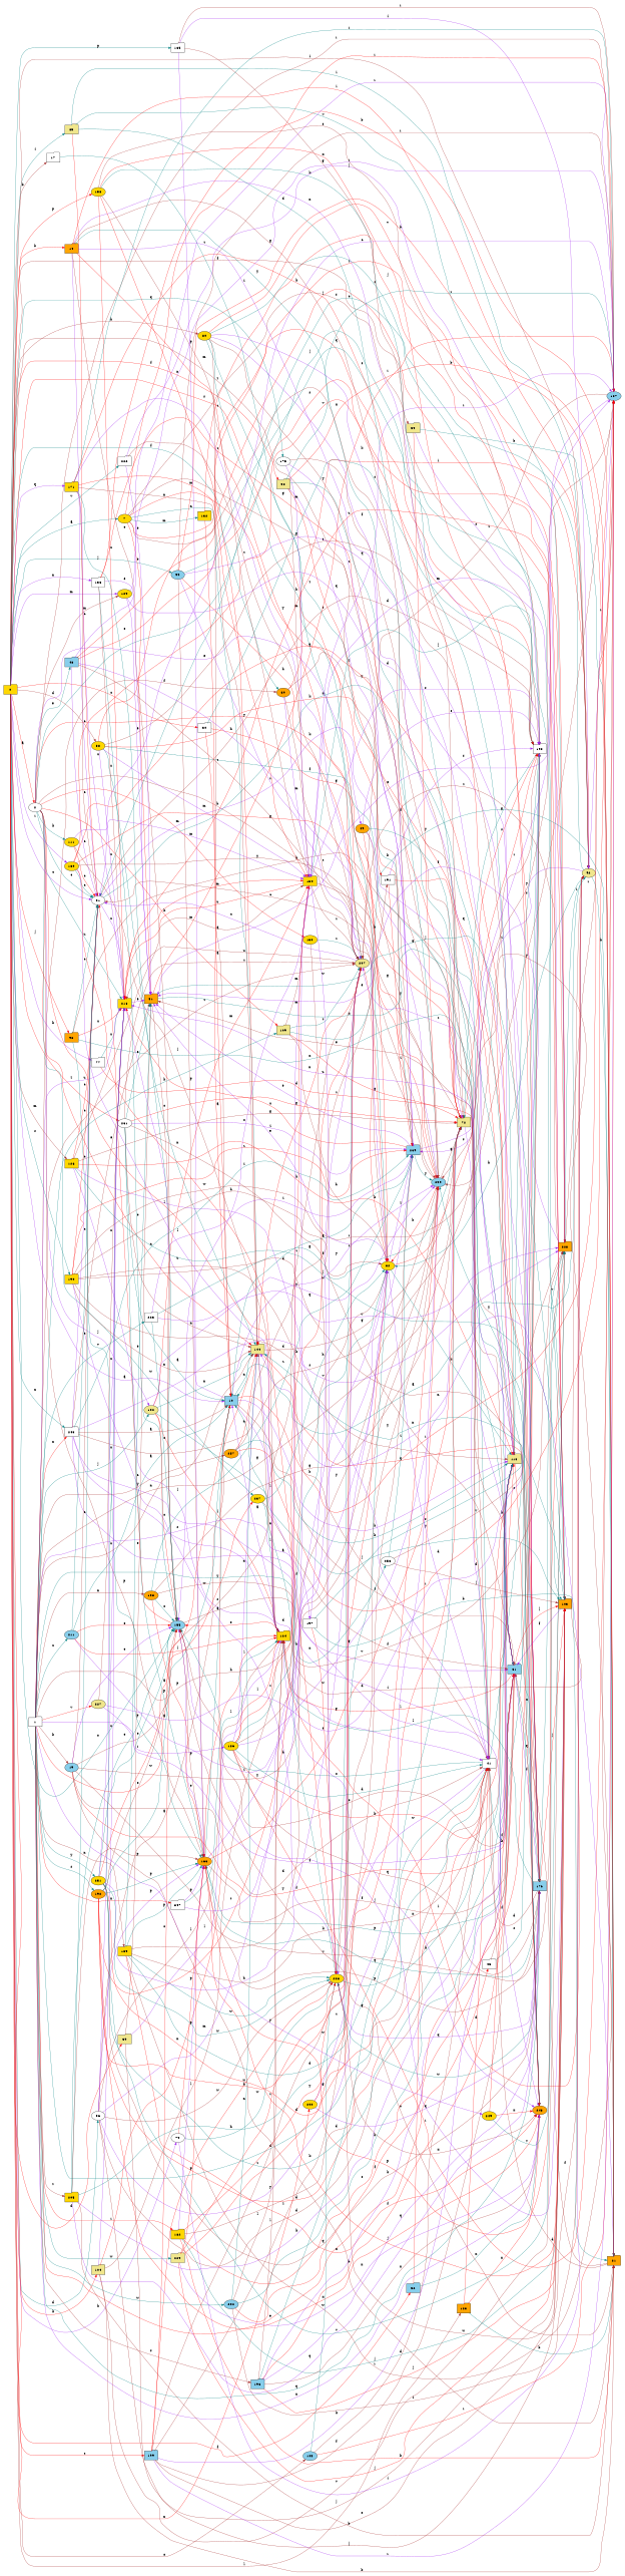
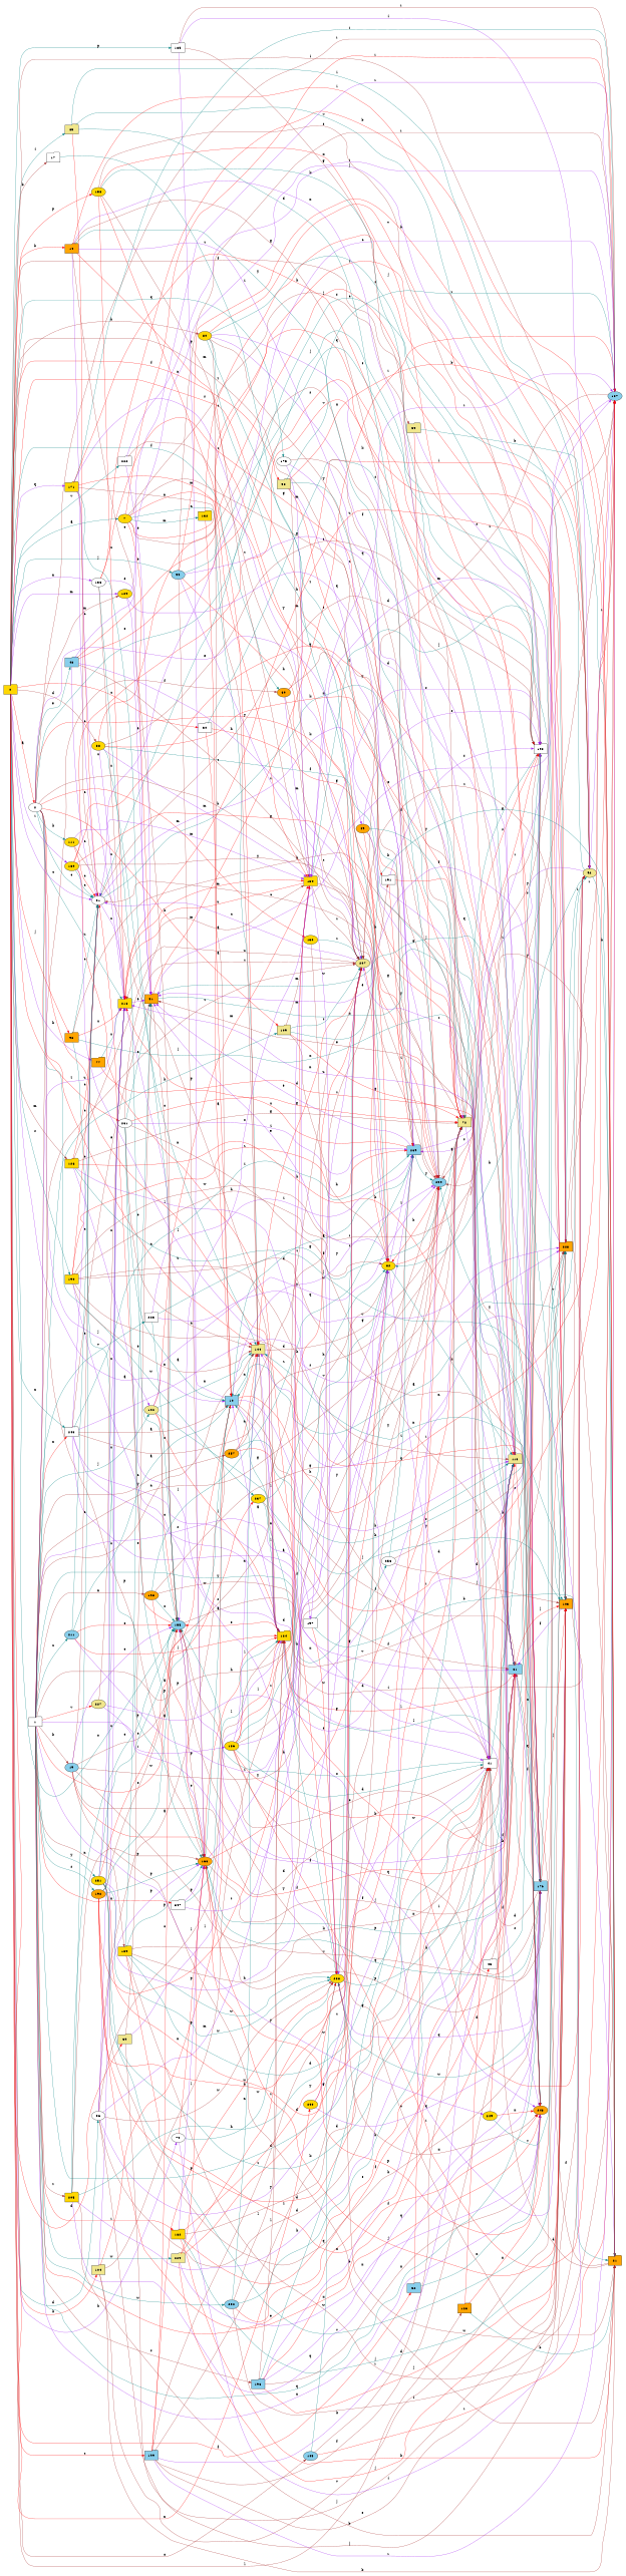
  strict digraph {
    rankdir=LR
    node [fillcolor=gold shape=folder style=filled]
    edge [color=brown]
    2 [fillcolor=white shape=ellipse]
    0
    7 [shape=ellipse]
    10 [fillcolor=skyblue]
    14 [fillcolor=orange]
    17 [fillcolor=white]
    30 [fillcolor=white]
    31 [fillcolor=white shape=ellipse]
    36 [fillcolor=white shape=ellipse]
    38 [shape=ellipse]
    39 [fillcolor=khaki]
    52 [fillcolor=skyblue]
    58 [fillcolor=khaki]
    59 [fillcolor=khaki]
    60 [fillcolor=orange shape=ellipse]
-   77 [fillcolor=white]
+   77 [fillcolor=orange]
    79 [fillcolor=white shape=ellipse]
    80 [shape=ellipse]
    85 [fillcolor=khaki]
    92 [fillcolor=khaki shape=ellipse]
    98 [fillcolor=orange]
    99 [fillcolor=skyblue shape=ellipse]
    104 [fillcolor=khaki]
    123 [fillcolor=orange]
    126
    129 [shape=ellipse]
-   136 [fillcolor=white]
+   136 [fillcolor=white shape=ellipse]
    145 [fillcolor=skyblue shape=ellipse]
    155 [fillcolor=skyblue shape=ellipse]
    158 [shape=ellipse]
    165 [fillcolor=white]
    171
    175 [fillcolor=white shape=ellipse]
    180 [shape=ellipse]
    190
    191 [fillcolor=white]
    199 [fillcolor=skyblue]
    222 [fillcolor=white]
    240 [shape=ellipse]
    243 [fillcolor=white]
    261 [fillcolor=white shape=ellipse]
    269 [fillcolor=skyblue]
    102 [fillcolor=khaki shape=ellipse]
    109 [fillcolor=khaki]
    144 [fillcolor=khaki]
    218
    237 [shape=ellipse]
    48 [fillcolor=skyblue]
    49 [fillcolor=orange shape=ellipse]
    82 [shape=ellipse]
    103 [fillcolor=orange]
    111 [shape=ellipse]
    124
    130 [shape=ellipse]
    166 [fillcolor=orange shape=ellipse]
    187 [fillcolor=skyblue shape=ellipse]
    259 [fillcolor=skyblue shape=ellipse]
    72 [fillcolor=khaki]
    176 [fillcolor=skyblue]
    248 [fillcolor=orange shape=ellipse]
    51 [fillcolor=orange]
    132
    198 [fillcolor=white]
    41 [fillcolor=white]
    61 [fillcolor=skyblue]
    113 [fillcolor=khaki]
    207 [fillcolor=khaki shape=ellipse]
    134
    238 [shape=ellipse]
    21 [fillcolor=orange]
    228 [fillcolor=orange]
    1 [fillcolor=white]
    19 [fillcolor=skyblue shape=ellipse]
    45 [fillcolor=white]
    138 [fillcolor=orange shape=ellipse]
    139
    182
    186 [shape=ellipse]
    192 [fillcolor=orange shape=ellipse]
    196 [fillcolor=skyblue]
    197 [fillcolor=white]
    205
    211 [fillcolor=skyblue shape=ellipse]
    223 [fillcolor=white]
    227 [fillcolor=khaki shape=ellipse]
    229 [fillcolor=khaki]
    232 [fillcolor=skyblue shape=ellipse]
    n88 [fillcolor=white label=847]
    249 [shape=ellipse]
    251 [shape=ellipse]
    256 [fillcolor=white shape=ellipse]
    257 [fillcolor=orange shape=ellipse]
    2 -> 31 [color=teal label=c]
    2 -> 129 [label=m]
    2 -> 102 [color=purple label=j]
    2 -> 109 [color=red label=k]
    2 -> 144 [color=red label=n]
    2 -> 218 [color=teal label=u]
    2 -> 237 [color=teal label=w]
    2 -> 48 [color=teal label=e]
    2 -> 49 [color=purple label=e]
    2 -> 82 [label=h]
    2 -> 103 [color=teal label=j]
    2 -> 111 [color=teal label=k]
    2 -> 124 [color=red label=l]
    2 -> 130 [color=red label=m]
    2 -> 166 [label=p]
    2 -> 187 [label=r]
    2 -> 259 [color=red label=y]
    0 -> 2 [color=red label=a]
    0 -> 7 [color=teal label=a]
    0 -> 10 [color=purple label=a]
    0 -> 14 [color=red label=b]
    0 -> 17 [label=b]
    0 -> 30 [color=red label=c]
    0 -> 31 [color=purple label=c]
    0 -> 36 [color=teal label=d]
    0 -> 38 [label=d]
    0 -> 39 [color=red label=d]
    0 -> 52 [color=red label=f]
    0 -> 58 [color=red label=f]
    0 -> 59 [label=f]
    0 -> 60 [color=teal label=f]
    0 -> 77 [color=purple label=h]
    0 -> 79 [color=purple label=h]
    0 -> 80 [label=h]
    0 -> 85 [color=teal label=i]
    0 -> 92 [label=i]
    0 -> 98 [color=red label=j]
    0 -> 99 [color=teal label=j]
    0 -> 104 [color=red label=k]
    0 -> 123 [label=l]
    0 -> 126 [label=m]
    0 -> 129 [color=purple label=m]
    0 -> 136 [color=purple label=n]
    0 -> 145 [label=o]
    0 -> 155 [color=teal label=o]
    0 -> 158 [color=red label=p]
    0 -> 165 [color=teal label=p]
    0 -> 171 [color=purple label=q]
    0 -> 175 [color=teal label=q]
    0 -> 180 [color=purple label=r]
    0 -> 190 [color=teal label=s]
    0 -> 191 [color=red label=s]
    0 -> 199 [color=red label=t]
    0 -> 222 [color=teal label=v]
    0 -> 240 [color=red label=x]
    0 -> 243 [color=teal label=x]
    0 -> 261 [color=red label=z]
    0 -> 269 [label=z]
    7 -> 144 [color=teal label=n]
    7 -> 187 [color=red label=r]
    7 -> 259 [color=red label=y]
    7 -> 72 [label=g]
    7 -> 176 [color=red label=q]
    7 -> 248 [label=x]
    7 -> 51 [color=red label=e]
    7 -> 132 [color=teal label=m]
    7 -> 198 [label=s]
    10 -> 144 [color=teal label=n]
    10 -> 218 [color=purple label=u]
    10 -> 187 [color=red label=r]
    10 -> 259 [color=purple label=y]
    10 -> 41 [color=purple label=d]
    10 -> 61 [label=f]
    10 -> 113 [color=purple label=k]
    14 -> 31 [color=purple label=c]
    14 -> 92 [color=red label=i]
    14 -> 155 [label=o]
    14 -> 269 [color=purple label=z]
    14 -> 259 [color=teal label=y]
    14 -> 72 [label=g]
    14 -> 248 [color=purple label=x]
    14 -> 207 [color=red label=t]
    17 -> 207 [color=teal label=t]
    30 -> 10 [color=red label=a]
    30 -> 72 [color=red label=g]
    30 -> 198 [color=teal label=s]
    31 -> 218 [color=purple label=u]
    31 -> 248 [color=teal label=x]
    31 -> 198 [label=s]
    31 -> 113 [color=purple label=k]
    36 -> 10 [label=a]
    36 -> 218 [color=purple label=u]
    36 -> 103 [label=j]
    36 -> 124 [label=l]
    36 -> 166 [color=purple label=p]
    36 -> 259 [color=purple label=y]
    36 -> 41 [label=d]
    36 -> 134 [color=purple label=m]
    36 -> 238 [label=w]
    38 -> 92 [color=red label=i]
    38 -> 144 [color=teal label=n]
    38 -> 218 [color=purple label=u]
    38 -> 198 [label=s]
    38 -> 61 [color=teal label=f]
    38 -> 113 [color=red label=k]
    38 -> 134 [color=purple label=m]
    39 -> 103 [label=j]
    39 -> 124 [color=purple label=l]
    39 -> 51 [label=e]
    52 -> 259 [color=red label=y]
    52 -> 248 [color=teal label=x]
    58 -> 269 [color=red label=z]
    58 -> 187 [color=teal label=r]
    58 -> 259 [color=purple label=y]
    58 -> 41 [color=teal label=d]
    58 -> 134 [label=m]
    58 -> 21 [color=red label=b]
    59 -> 259 [color=red label=y]
    59 -> 198 [color=purple label=s]
    59 -> 21 [color=teal label=b]
    60 -> 92 [color=red label=i]
    60 -> 61 [label=f]
    60 -> 207 [label=t]
    60 -> 134 [color=purple label=m]
    77 -> 218 [color=teal label=u]
    77 -> 41 [color=red label=d]
    79 -> 92 [color=purple label=i]
    79 -> 166 [color=red label=p]
    79 -> 238 [color=teal label=w]
    80 -> 10 [label=a]
    80 -> 269 [color=teal label=z]
    80 -> 82 [color=teal label=h]
    80 -> 259 [label=y]
    80 -> 198 [color=teal label=s]
    80 -> 61 [color=purple label=f]
    80 -> 113 [color=purple label=k]
    80 -> 228 [color=red label=v]
    85 -> 31 [color=red label=c]
    85 -> 92 [color=teal label=i]
    85 -> 41 [color=teal label=d]
    85 -> 228 [color=teal label=v]
    92 -> 10 [color=teal label=a]
    92 -> 31 [color=teal label=c]
    92 -> 269 [color=purple label=z]
    92 -> 82 [color=teal label=h]
    92 -> 187 [color=purple label=r]
    92 -> 238 [label=w]
    92 -> 21 [color=teal label=b]
    98 -> 31 [color=teal label=c]
    98 -> 218 [color=red label=u]
    98 -> 166 [color=teal label=p]
    98 -> 248 [color=teal label=x]
    98 -> 113 [label=k]
    99 -> 82 [color=red label=h]
    99 -> 166 [label=p]
    99 -> 187 [label=r]
    99 -> 176 [color=purple label=q]
    99 -> 198 [color=teal label=s]
    99 -> 207 [color=purple label=t]
    99 -> 21 [color=red label=b]
    104 -> 144 [color=red label=n]
    104 -> 218 [color=purple label=u]
    104 -> 124 [label=l]
    104 -> 21 [label=b]
    104 -> 228 [label=v]
    123 -> 248 [color=red label=x]
    123 -> 41 [color=red label=d]
    123 -> 21 [color=teal label=b]
    126 -> 31 [color=red label=c]
    126 -> 103 [color=teal label=j]
    126 -> 124 [color=purple label=l]
    126 -> 72 [label=g]
    126 -> 41 [color=purple label=d]
    126 -> 113 [color=red label=k]
    126 -> 134 [label=m]
    129 -> 187 [color=purple label=r]
    129 -> 176 [color=purple label=q]
    129 -> 51 [color=purple label=e]
    136 -> 155 [color=teal label=o]
    136 -> 218 [label=u]
    136 -> 72 [color=red label=g]
    136 -> 51 [color=purple label=e]
    136 -> 21 [color=red label=b]
    145 -> 187 [color=red label=r]
    145 -> 41 [label=d]
    145 -> 238 [color=teal label=w]
    155 -> 31 [color=red label=c]
    155 -> 92 [label=i]
    155 -> 103 [color=purple label=j]
    155 -> 166 [label=p]
    158 -> 144 [color=red label=n]
    158 -> 218 [color=red label=u]
    158 -> 248 [color=red label=x]
    158 -> 198 [label=s]
    158 -> 113 [color=teal label=k]
    158 -> 134 [label=m]
    165 -> 92 [color=purple label=i]
    165 -> 166 [color=purple label=p]
    165 -> 187 [label=r]
    165 -> 72 [label=g]
    171 -> 31 [label=c]
    171 -> 155 [color=teal label=o]
    171 -> 144 [label=n]
    171 -> 218 [color=purple label=u]
    171 -> 187 [color=teal label=r]
    171 -> 113 [color=red label=k]
    171 -> 207 [color=purple label=t]
    171 -> 134 [color=red label=m]
    175 -> 269 [color=purple label=z]
    175 -> 41 [label=d]
    175 -> 134 [color=purple label=m]
    180 -> 31 [color=teal label=c]
    180 -> 124 [color=purple label=l]
    180 -> 259 [label=y]
    180 -> 72 [color=red label=g]
    180 -> 176 [color=red label=q]
    180 -> 238 [color=red label=w]
    180 -> 228 [color=red label=v]
    190 -> 31 [color=red label=c]
    190 -> 269 [color=red label=z]
    190 -> 144 [label=n]
    190 -> 82 [label=h]
    190 -> 187 [label=r]
    190 -> 176 [label=q]
    190 -> 41 [label=d]
    190 -> 113 [label=k]
    190 -> 238 [color=purple label=w]
    191 -> 269 [color=red label=z]
    191 -> 176 [color=red label=q]
    191 -> 198 [color=purple label=s]
    199 -> 155 [color=red label=o]
    199 -> 269 [label=z]
    199 -> 103 [label=e]
    199 -> 187 [color=purple label=r]
    199 -> 61 [label=f]
    199 -> 113 [color=purple label=k]
    199 -> 207 [label=t]
    199 -> 238 [color=red label=w]
    222 -> 103 [color=purple label=j]
    222 -> 51 [color=purple label=e]
    222 -> 207 [label=t]
    240 -> 176 [color=purple label=q]
    240 -> 207 [color=purple label=t]
    240 -> 238 [color=red label=w]
    243 -> 10 [label=a]
    243 -> 31 [color=purple label=c]
    243 -> 269 [color=teal label=z]
    243 -> 248 [color=purple label=x]
    243 -> 51 [label=e]
    243 -> 198 [label=s]
    243 -> 41 [color=purple label=d]
    243 -> 61 [color=purple label=f]
    243 -> 228 [color=purple label=v]
    261 -> 10 [color=teal label=a]
    261 -> 269 [color=purple label=z]
    261 -> 144 [label=n]
    261 -> 166 [color=teal label=p]
    261 -> 72 [color=red label=g]
    261 -> 51 [color=teal label=e]
    261 -> 61 [label=f]
    261 -> 207 [label=t]
    269 -> 10 [color=teal label=a]
    269 -> 218 [color=red label=u]
    269 -> 187 [color=purple label=r]
    269 -> 259 [color=teal label=y]
    269 -> 51 [color=purple label=e]
    102 -> 155 [color=red label=o]
    102 -> 144 [color=teal label=n]
    102 -> 103 [color=teal label=j]
    102 -> 124 [color=red label=l]
    102 -> 259 [color=purple label=y]
    102 -> 134 [color=red label=m]
    109 -> 82 [label=h]
    109 -> 103 [color=teal label=j]
    109 -> 72 [color=red label=g]
    109 -> 207 [color=teal label=t]
    109 -> 134 [label=m]
    144 -> 124 [color=purple label=l]
    144 -> 72 [label=g]
    144 -> 176 [color=red label=q]
    218 -> 51 [color=purple label=e]
    218 -> 134 [color=red label=m]
    237 -> 82 [color=teal label=h]
    237 -> 124 [color=teal label=l]
    237 -> 61 [label=f]
    48 -> 31 [color=purple label=c]
    48 -> 82 [color=purple label=h]
    48 -> 103 [color=red label=j]
    48 -> 187 [color=purple label=r]
    48 -> 198 [color=red label=s]
    48 -> 207 [label=t]
    49 -> 82 [color=red label=h]
    49 -> 259 [label=y]
    49 -> 72 [color=purple label=g]
    49 -> 198 [color=purple label=s]
    49 -> 61 [color=teal label=f]
    82 -> 269 [color=purple label=z]
    82 -> 51 [color=purple label=e]
    82 -> 198 [color=red label=s]
    82 -> 41 [color=purple label=d]
    82 -> 113 [color=teal label=k]
    103 -> 144 [color=teal label=n]
    103 -> 61 [color=purple label=f]
    111 -> 31 [color=red label=c]
    111 -> 124 [label=l]
    111 -> 134 [color=purple label=m]
    124 -> 10 [color=purple label=a]
    124 -> 92 [color=red label=i]
    124 -> 155 [color=red label=o]
    124 -> 144 [label=n]
    124 -> 248 [color=purple label=x]
    124 -> 134 [color=purple label=m]
    130 -> 207 [color=teal label=t]
    130 -> 238 [label=w]
    166 -> 10 [color=teal label=a]
    166 -> 155 [color=purple label=o]
    166 -> 82 [color=purple label=h]
    166 -> 103 [color=red label=j]
    166 -> 124 [color=red label=l]
    166 -> 72 [color=red label=g]
    166 -> 176 [color=teal label=q]
    166 -> 61 [label=f]
    187 -> 31 [color=purple label=c]
    187 -> 259 [label=y]
    187 -> 51 [color=purple label=e]
    187 -> 207 [label=t]
    259 -> 31 [label=c]
    259 -> 82 [color=red label=h]
    259 -> 72 [label=g]
    72 -> 198 [color=red label=s]
    72 -> 41 [color=purple label=d]
    176 -> 103 [color=red label=j]
    176 -> 124 [color=teal label=l]
    176 -> 166 [label=p]
    176 -> 259 [color=teal label=y]
    176 -> 41 [label=d]
    176 -> 61 [color=purple label=f]
    176 -> 238 [color=teal label=w]
    176 -> 228 [color=teal label=v]
    51 -> 155 [label=o]
    51 -> 187 [color=red label=r]
    51 -> 248 [color=teal label=x]
    51 -> 21 [color=teal label=b]
    132 -> 10 [color=red label=a]
    132 -> 103 [color=red label=j]
    198 -> 166 [color=teal label=p]
    198 -> 72 [color=teal label=g]
    41 -> 155 [color=teal label=o]
    41 -> 198 [color=teal label=s]
    41 -> 61 [color=teal label=f]
    41 -> 113 [color=red label=k]
    41 -> 238 [color=purple label=w]
    61 -> 155 [label=o]
    61 -> 103 [color=red label=j]
    61 -> 124 [color=red label=l]
    61 -> 176 [color=teal label=q]
    61 -> 51 [label=e]
    61 -> 207 [color=purple label=t]
    113 -> 218 [color=purple label=u]
    113 -> 248 [color=red label=x]
    113 -> 198 [color=teal label=s]
    207 -> 31 [color=purple label=c]
    207 -> 144 [color=red label=n]
    207 -> 218 [label=u]
    207 -> 82 [color=red label=h]
    134 -> 155 [color=purple label=o]
    134 -> 218 [color=red label=u]
    134 -> 103 [color=teal label=j]
    134 -> 187 [color=purple label=r]
    134 -> 72 [label=g]
    134 -> 198 [color=purple label=s]
    134 -> 207 [label=t]
    134 -> 238 [color=purple label=w]
    238 -> 10 [color=teal label=a]
    238 -> 259 [label=y]
    238 -> 176 [color=purple label=q]
    238 -> 248 [label=x]
    238 -> 113 [color=teal label=k]
    238 -> 207 [color=teal label=t]
    21 -> 155 [label=o]
    21 -> 144 [color=purple label=n]
    21 -> 259 [label=y]
    21 -> 41 [label=d]
    21 -> 61 [label=f]
    228 -> 92 [color=teal label=i]
    228 -> 218 [color=red label=u]
    228 -> 166 [color=red label=p]
    228 -> 187 [label=r]
    228 -> 51 [color=purple label=e]
    228 -> 207 [label=t]
    228 -> 134 [color=purple label=m]
    1 -> 60 [label=f]
    1 -> 191 [label=s]
    1 -> 243 [color=red label=x]
    1 -> 102 [color=teal label=j]
    1 -> 109 [color=teal label=k]
    1 -> 144 [label=n]
    1 -> 218 [color=purple label=u]
    1 -> 237 [color=red label=w]
    1 -> 72 [label=g]
    1 -> 176 [color=teal label=q]
    1 -> 248 [color=purple label=x]
    1 -> 41 [color=teal label=d]
    1 -> 207 [label=t]
    1 -> 19 [label=b]
    1 -> 45 [color=red label=e]
    1 -> 138 [label=n]
    1 -> 139 [label=n]
    1 -> 182 [color=red label=r]
    1 -> 186 [color=purple label=r]
    1 -> 192 [color=teal label=s]
    1 -> 196 [label=s]
    1 -> 197 [color=purple label=s]
    1 -> 205 [label=t]
    1 -> 211 [color=teal label=u]
    1 -> 223 [color=teal label=v]
    1 -> 227 [color=red label=v]
    1 -> 229 [color=teal label=w]
    1 -> 232 [color=teal label=w]
    1 -> n88 [color=red label=x]
    1 -> 249 [color=purple label=y]
    1 -> 251 [color=teal label=y]
    1 -> 256 [color=teal label=y]
    1 -> 257 [label=y]
    19 -> 31 [label=c]
    19 -> 155 [color=purple label=o]
    19 -> 82 [label=h]
    19 -> 259 [label=y]
    19 -> 41 [label=d]
    19 -> 61 [color=red label=f]
    19 -> 21 [label=b]
    19 -> 228 [label=v]
    45 -> 198 [color=teal label=s]
    45 -> 61 [label=f]
    138 -> 155 [color=teal label=o]
    138 -> 269 [color=teal label=z]
    138 -> 166 [color=red label=p]
    138 -> 72 [label=g]
    138 -> 228 [label=v]
    139 -> 166 [color=teal label=p]
    139 -> 187 [label=r]
    139 -> 259 [label=y]
    139 -> 248 [color=red label=x]
    139 -> 51 [color=teal label=e]
    139 -> 41 [color=teal label=d]
    139 -> 113 [label=k]
    139 -> 238 [color=teal label=w]
    182 -> 103 [color=teal label=j]
    182 -> 166 [color=purple label=p]
    182 -> 259 [color=red label=y]
    182 -> 198 [color=red label=s]
    182 -> 41 [label=d]
    182 -> 21 [color=red label=b]
    186 -> 144 [color=purple label=n]
    186 -> 82 [color=teal label=h]
    186 -> 124 [color=red label=l]
    186 -> 187 [color=red label=r]
    186 -> 259 [label=y]
    186 -> 72 [color=purple label=g]
    186 -> 176 [label=q]
    186 -> 41 [color=teal label=d]
    186 -> 113 [color=red label=k]
    186 -> 134 [color=red label=t]
    192 -> 10 [color=teal label=a]
    192 -> 155 [label=o]
    192 -> 218 [color=teal label=u]
    192 -> 82 [color=red label=h]
    192 -> 166 [color=teal label=p]
    192 -> 248 [color=red label=x]
    192 -> 41 [color=red label=d]
    192 -> 207 [color=red label=t]
    196 -> 103 [color=red label=j]
    196 -> 124 [label=l]
    196 -> 72 [color=teal label=g]
    196 -> 176 [color=purple label=q]
    196 -> 248 [label=x]
    196 -> 61 [color=red label=f]
    196 -> 113 [color=purple label=k]
    197 -> 198 [color=teal label=s]
    197 -> 207 [color=purple label=t]
    197 -> 238 [color=red label=w]
    197 -> 21 [color=teal label=b]
    205 -> 31 [color=teal label=c]
    205 -> 155 [color=teal label=o]
    205 -> 82 [color=teal label=h]
    205 -> 166 [label=p]
    205 -> 176 [color=purple label=q]
    205 -> 113 [color=purple label=k]
    205 -> 21 [label=b]
    211 -> 10 [color=teal label=a]
    211 -> 31 [color=teal label=c]
    211 -> 155 [color=red label=o]
    211 -> 269 [color=purple label=z]
    211 -> 124 [color=red label=l]
    223 -> 155 [color=teal label=o]
    223 -> 269 [color=purple label=z]
    223 -> 72 [color=teal label=g]
    223 -> 228 [color=purple label=v]
    227 -> 218 [label=u]
    227 -> 198 [color=purple label=s]
    227 -> 61 [color=purple label=f]
    229 -> 103 [color=red label=j]
    229 -> 166 [color=red label=p]
    229 -> 72 [color=red label=g]
    229 -> 248 [color=purple label=x]
    229 -> 207 [color=red label=t]
    232 -> 92 [label=i]
    232 -> 144 [color=teal label=n]
    232 -> 124 [label=l]
    232 -> 61 [color=red label=f]
    232 -> 113 [color=teal label=k]
    n88 -> 82 [color=purple label=h]
    n88 -> 124 [color=teal label=l]
    n88 -> 166 [color=purple label=p]
    249 -> 248 [color=red label=x]
    249 -> 113 [color=red label=k]
    249 -> 228 [color=teal label=v]
    251 -> 10 [color=red label=a]
    251 -> 155 [color=teal label=o]
    251 -> 218 [color=purple label=u]
    251 -> 82 [color=purple label=h]
    251 -> 176 [label=q]
    251 -> 41 [color=red label=d]
    251 -> 113 [color=teal label=k]
    251 -> 238 [color=teal label=w]
    251 -> 228 [color=teal label=v]
    256 -> 269 [color=teal label=z]
    256 -> 103 [label=j]
    256 -> 228 [label=v]
    257 -> 144 [color=red label=n]
    257 -> 187 [color=red label=r]
    257 -> 113 [color=teal label=k]
    257 -> 207 [label=t]
  }
